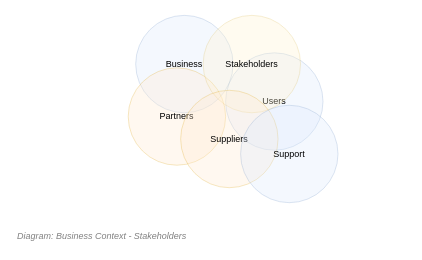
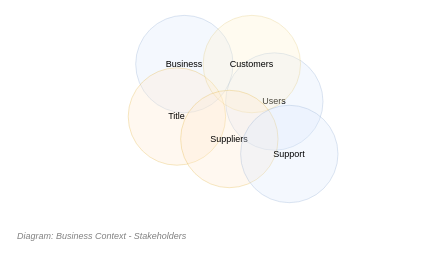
  <mxCell id="0" />
  <mxCell id="1" value="Diagram" parent="0" />
  <mxCell id="2" value="Business" style="ellipse;whiteSpace=wrap;html=1;fillColor=#dae8fc;strokeColor=#6c8ebf;opacity=30;" vertex="1" parent="1"><mxGeometry x="180" y="20" width="130" height="130" as="geometry" /></mxCell>
  <mxCell id="3" value="Users" style="ellipse;whiteSpace=wrap;html=1;fillColor=#dae8fc;strokeColor=#6c8ebf;opacity=30;" vertex="1" parent="1"><mxGeometry x="300" y="70" width="130" height="130" as="geometry" /></mxCell>
- <mxCell id="4" value="Partners" style="ellipse;whiteSpace=wrap;html=1;fillColor=#ffe6cc;strokeColor=#d79b00;opacity=30;" vertex="1" parent="1"><mxGeometry x="170" y="90" width="130" height="130" as="geometry" /></mxCell>
- <mxCell id="5" value="Stakeholders" style="ellipse;whiteSpace=wrap;html=1;fillColor=#fff2cc;strokeColor=#d6b656;opacity=30;" vertex="1" parent="1"><mxGeometry x="270" y="20" width="130" height="130" as="geometry" /></mxCell>
+ <mxCell id="4" value="Title" style="ellipse;whiteSpace=wrap;html=1;fillColor=#ffe6cc;strokeColor=#d79b00;opacity=30;" vertex="1" parent="1"><mxGeometry x="170" y="90" width="130" height="130" as="geometry" /></mxCell>
+ <mxCell id="5" value="Customers" style="ellipse;whiteSpace=wrap;html=1;fillColor=#fff2cc;strokeColor=#d6b656;opacity=30;" vertex="1" parent="1"><mxGeometry x="270" y="20" width="130" height="130" as="geometry" /></mxCell>
  <mxCell id="6" value="Suppliers" style="ellipse;whiteSpace=wrap;html=1;fillColor=#ffe6cc;strokeColor=#d79b00;opacity=30;" vertex="1" parent="1"><mxGeometry x="240" y="120" width="130" height="130" as="geometry" /></mxCell>
  <mxCell id="7" value="Support" style="ellipse;whiteSpace=wrap;html=1;fillColor=#dae8fc;strokeColor=#6c8ebf;opacity=30;" vertex="1" parent="1"><mxGeometry x="320" y="140" width="130" height="130" as="geometry" /></mxCell>
  <mxCell id="8" value="Title/Diagram" parent="0" />
  <mxCell id="9" value="&lt;font style=&quot;font-size: 12px ; font-weight: normal&quot;&gt;&lt;i&gt;Diagram: &lt;/i&gt;&lt;i&gt;Business Context - Stakeholders&lt;/i&gt;&lt;/font&gt;" style="text;strokeColor=none;fillColor=none;html=1;fontSize=10;fontStyle=1;verticalAlign=middle;align=left;shadow=0;glass=0;comic=0;opacity=30;fontColor=#808080;" vertex="1" parent="8"><mxGeometry x="20" y="305" width="520" height="20" as="geometry" /></mxCell>
